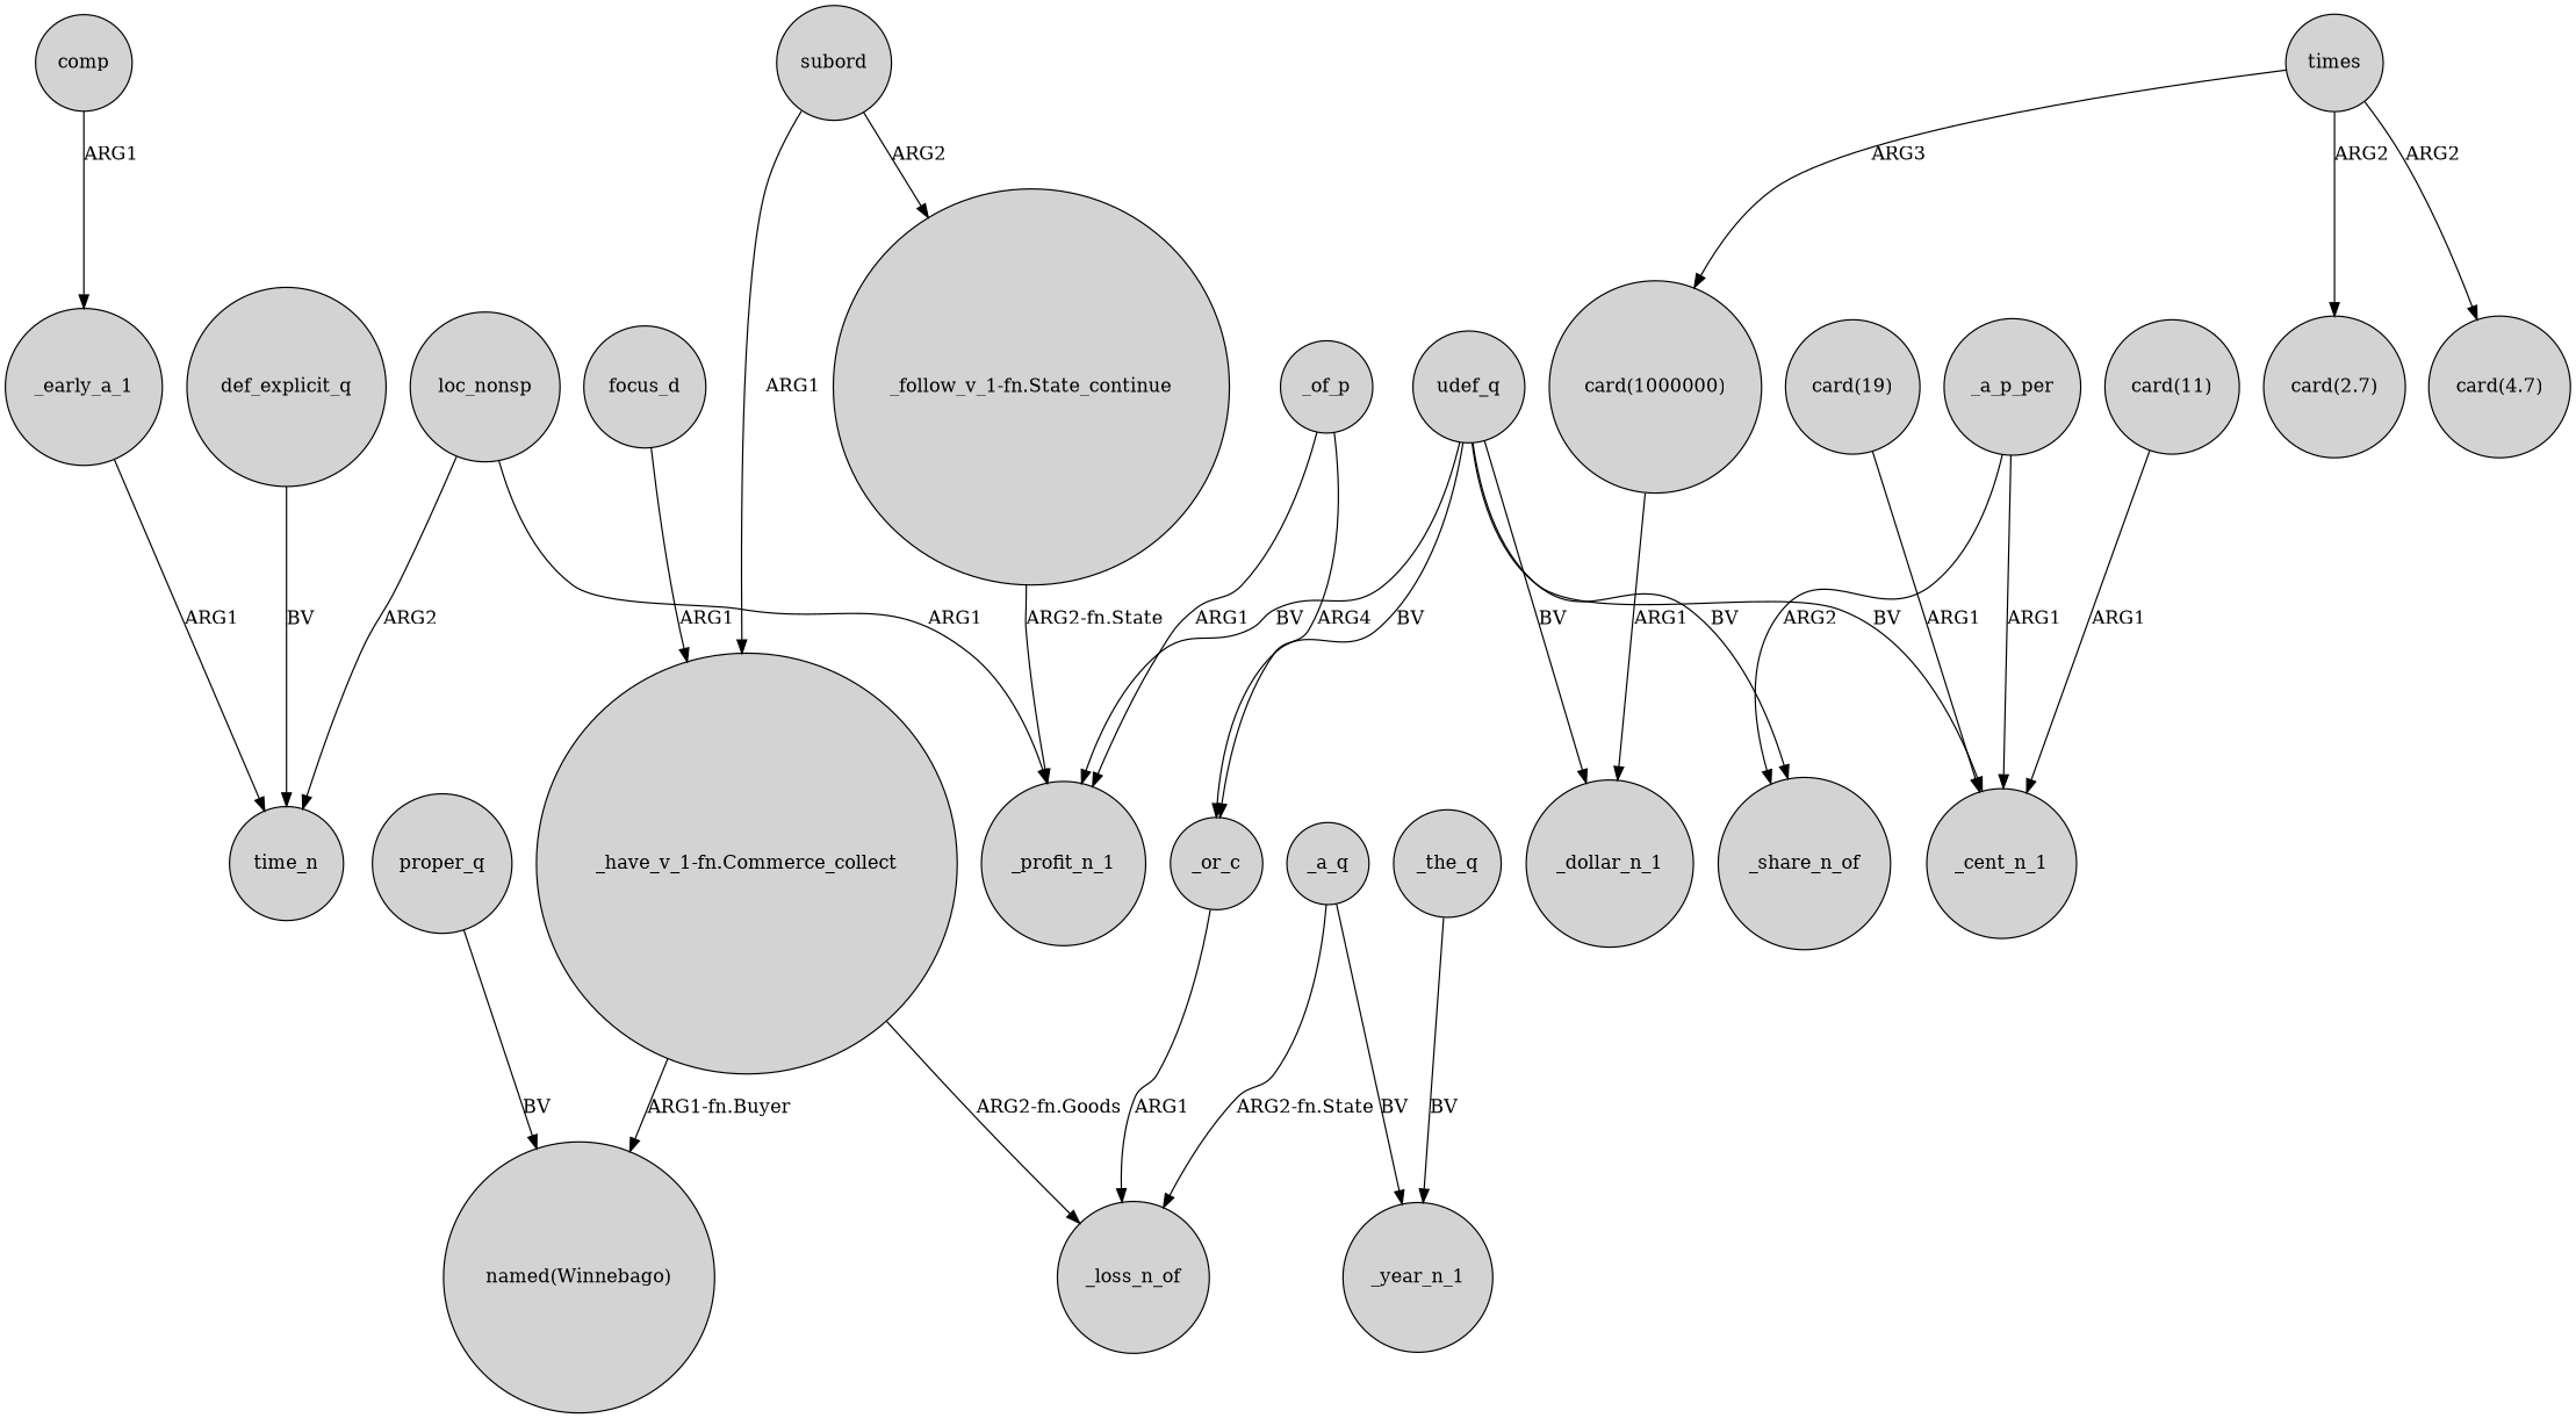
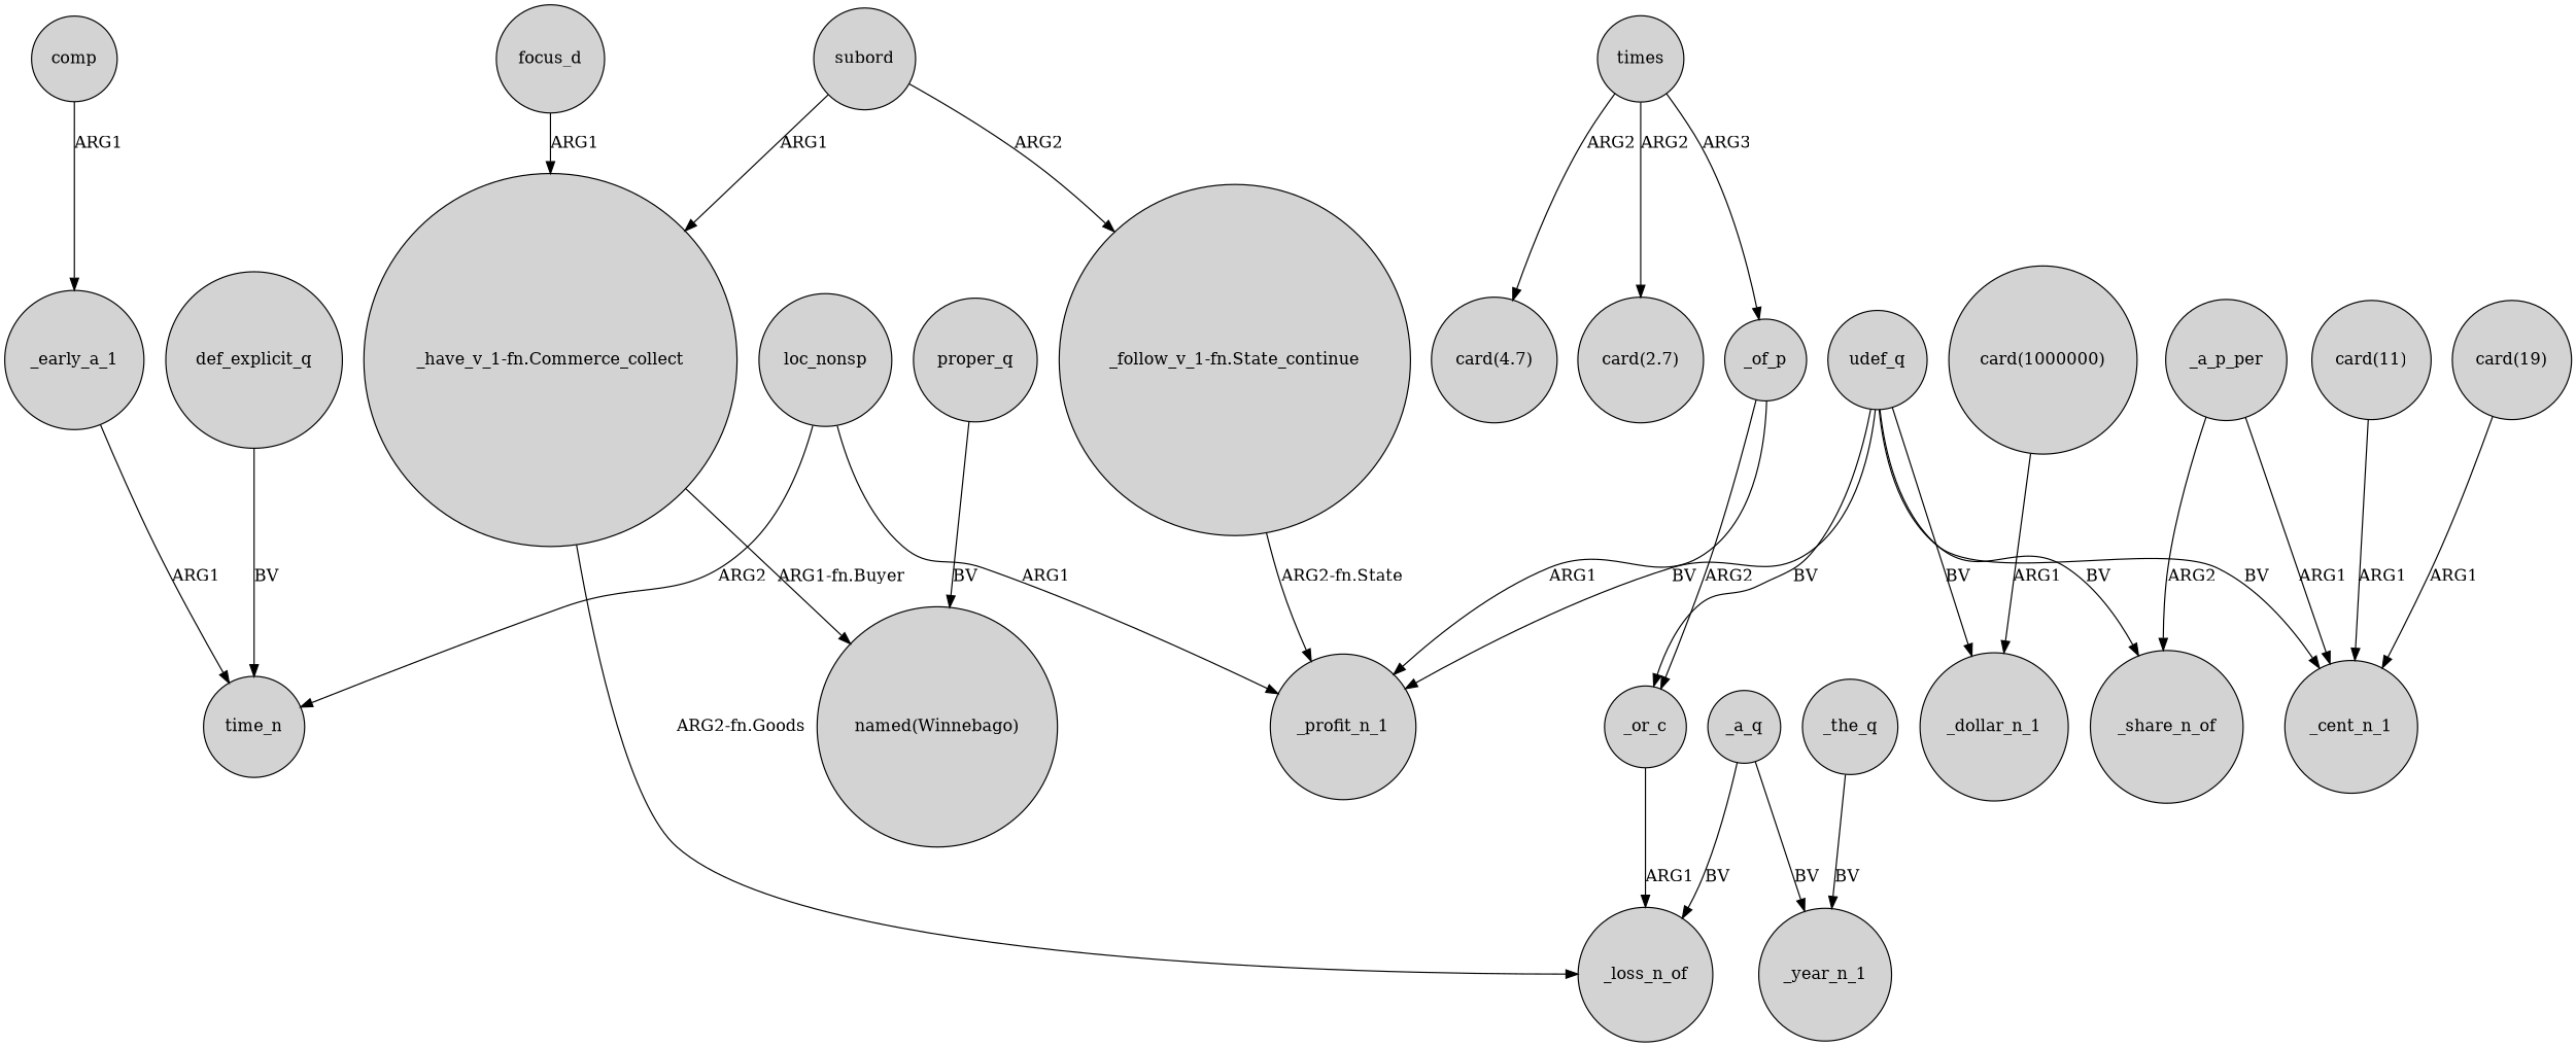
  digraph {
    node [shape=circle style=filled]
    _early_a_1
    time_n
    _a_q
    _loss_n_of
    _year_n_1
    _or_c
    _a_p_per
    _cent_n_1
    _share_n_of
    times
    "card(2.7)"
    "card(1000000)"
    "card(4.7)"
    _dollar_n_1
    loc_nonsp
    _profit_n_1
    udef_q
    comp
    proper_q
    "named(Winnebago)"
    "_have_v_1-fn.Commerce_collect"
    subord
    "_follow_v_1-fn.State_continue"
    "card(11)"
    "card(19)"
    _the_q
    _of_p
    focus_d
    def_explicit_q
    _early_a_1 -> time_n [label=ARG1]
-   _a_q -> _loss_n_of [label="ARG2-fn.State"]
+   _a_q -> _loss_n_of [label=BV]
    _a_q -> _year_n_1 [label=BV]
    _or_c -> _loss_n_of [label=ARG1]
    _a_p_per -> _cent_n_1 [label=ARG1]
    _a_p_per -> _share_n_of [label=ARG2]
    times -> "card(2.7)" [label=ARG2]
-   times -> "card(1000000)" [label=ARG3]
+   times -> _of_p [label=ARG3]
    times -> "card(4.7)" [label=ARG2]
    "card(1000000)" -> _dollar_n_1 [label=ARG1]
    loc_nonsp -> time_n [label=ARG2]
    loc_nonsp -> _profit_n_1 [label=ARG1]
    udef_q -> _or_c [label=BV]
    udef_q -> _cent_n_1 [label=BV]
    udef_q -> _share_n_of [label=BV]
    udef_q -> _dollar_n_1 [label=BV]
    udef_q -> _profit_n_1 [label=BV]
    comp -> _early_a_1 [label=ARG1]
    proper_q -> "named(Winnebago)" [label=BV]
    "_have_v_1-fn.Commerce_collect" -> _loss_n_of [label="ARG2-fn.Goods"]
    "_have_v_1-fn.Commerce_collect" -> "named(Winnebago)" [label="ARG1-fn.Buyer"]
    subord -> "_have_v_1-fn.Commerce_collect" [label=ARG1]
    subord -> "_follow_v_1-fn.State_continue" [label=ARG2]
    "_follow_v_1-fn.State_continue" -> _profit_n_1 [label="ARG2-fn.State"]
    "card(11)" -> _cent_n_1 [label=ARG1]
    "card(19)" -> _cent_n_1 [label=ARG1]
    _the_q -> _year_n_1 [label=BV]
-   _of_p -> _or_c [label=ARG4]
+   _of_p -> _or_c [label=ARG2]
    _of_p -> _profit_n_1 [label=ARG1]
    focus_d -> "_have_v_1-fn.Commerce_collect" [label=ARG1]
    def_explicit_q -> time_n [label=BV]
  }
